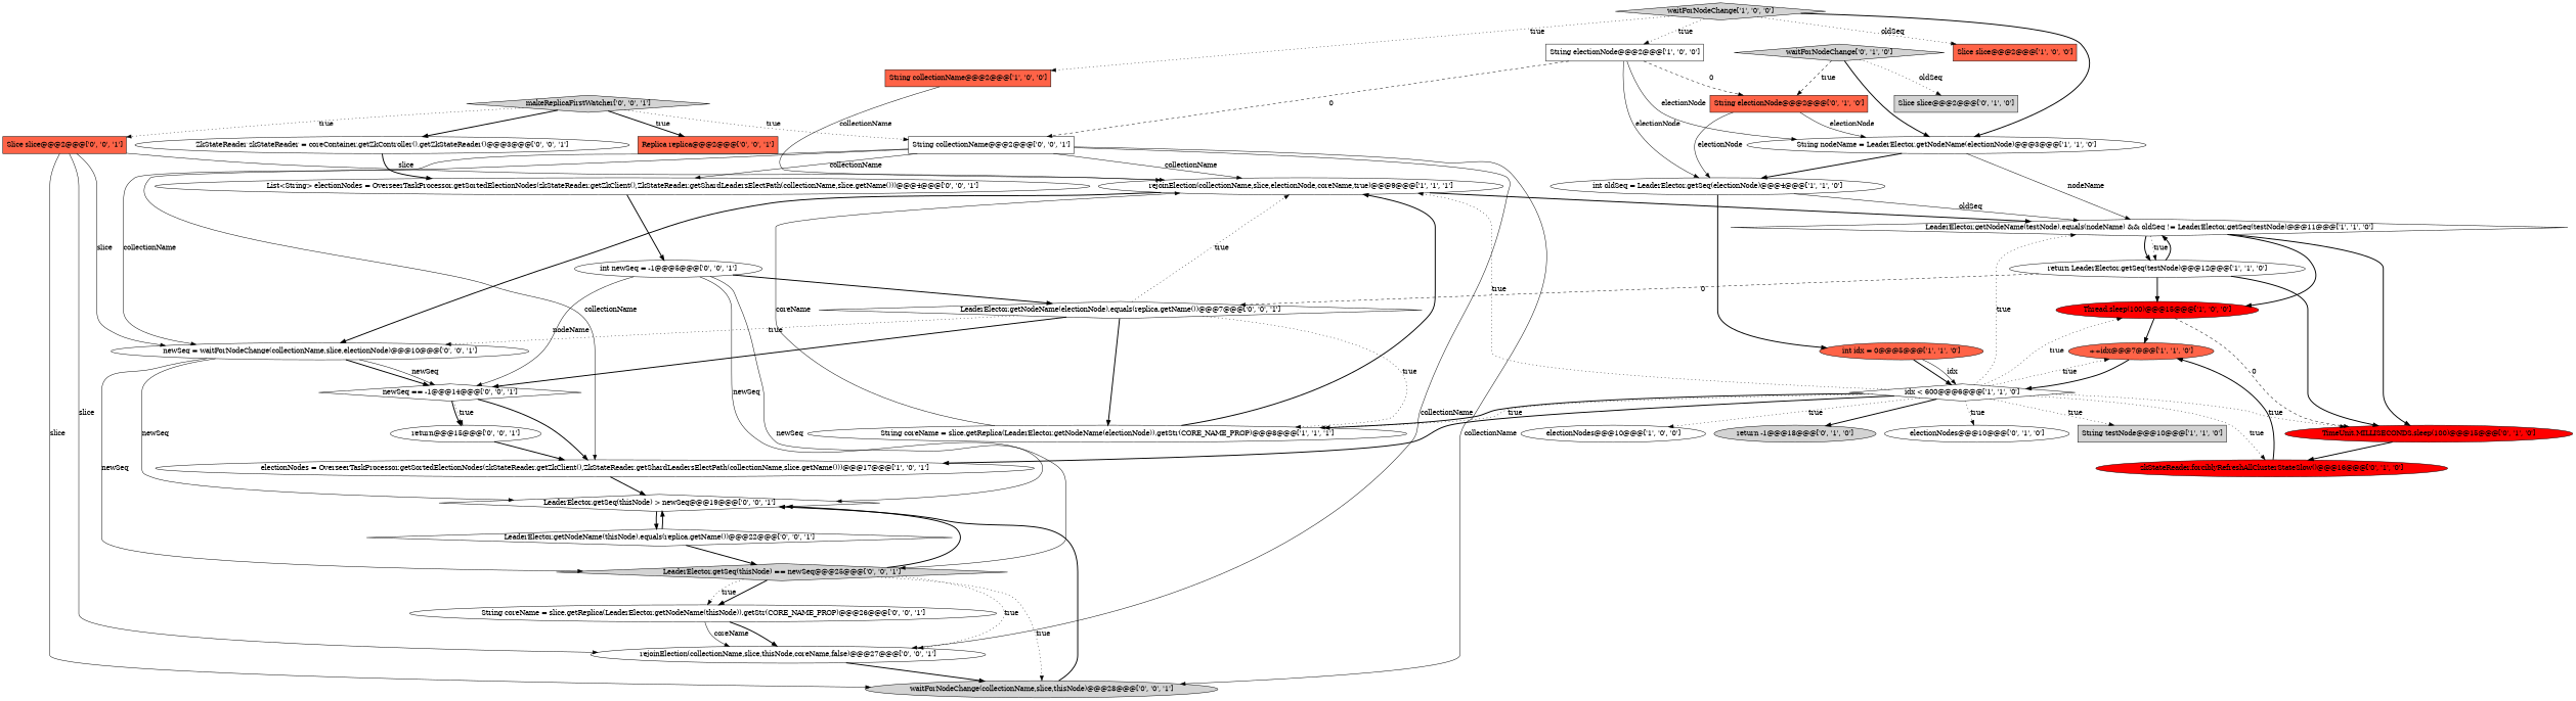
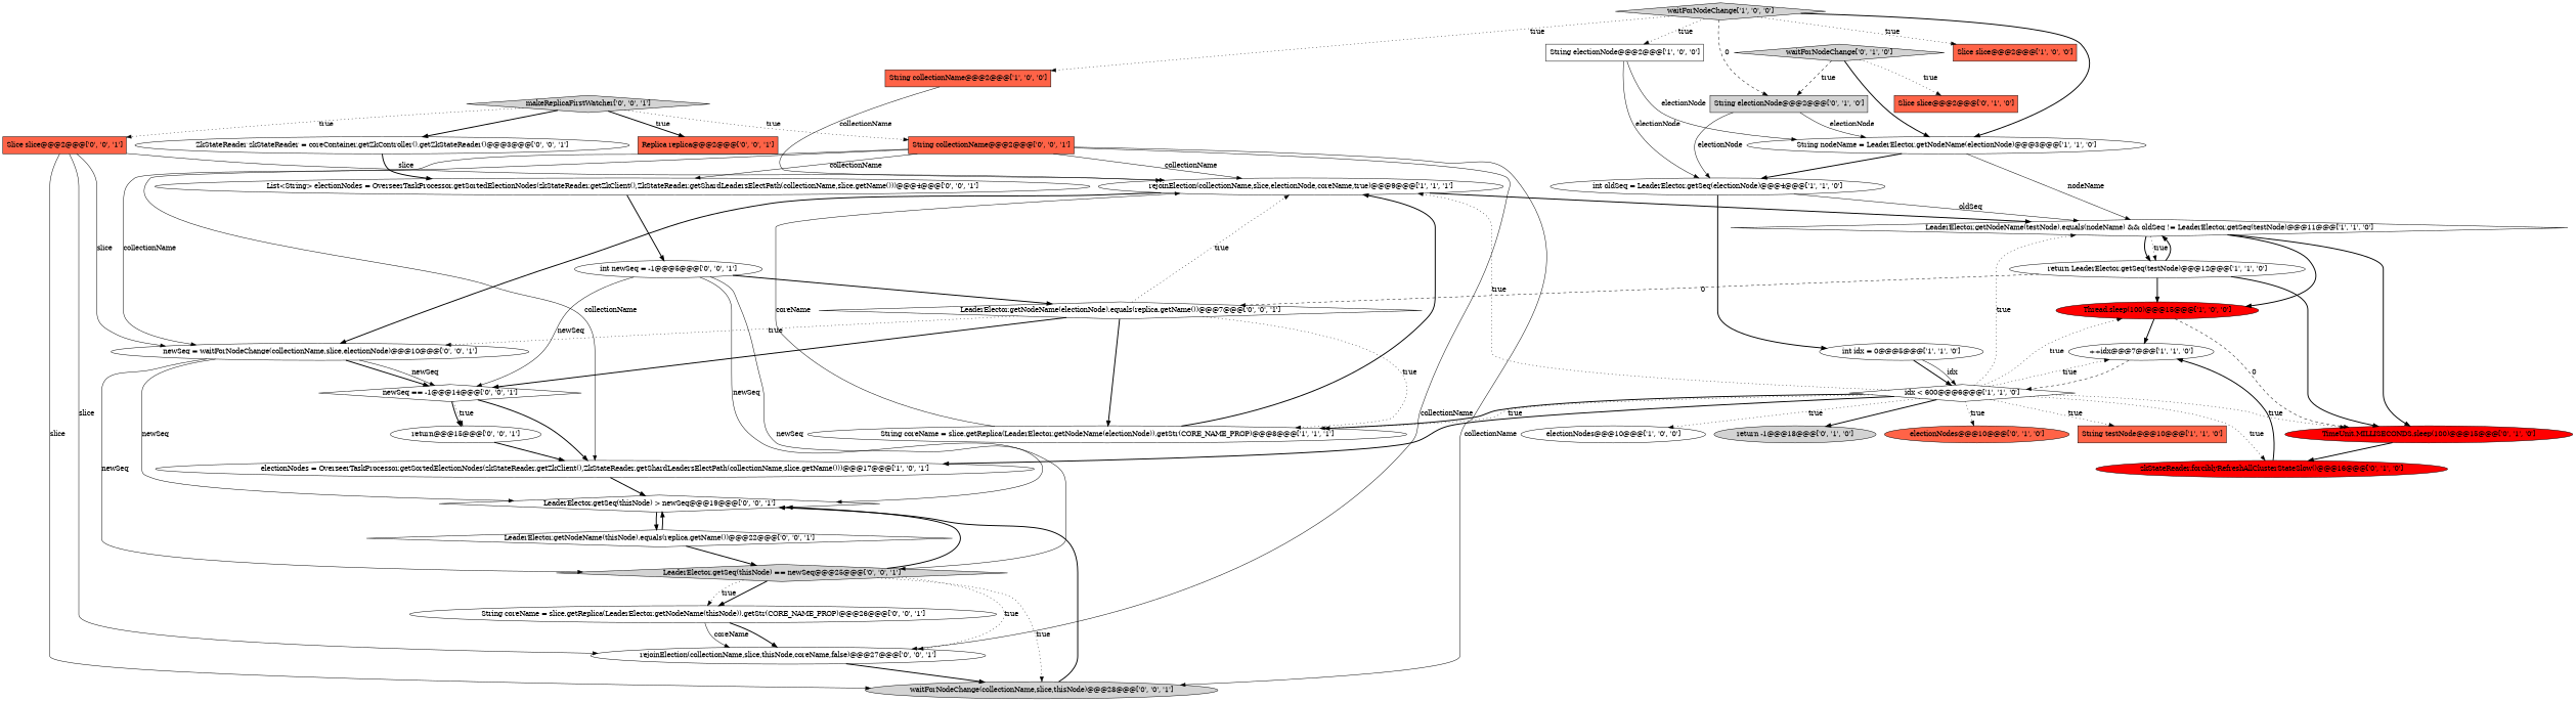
  digraph {
    node [fillcolor=white shape=ellipse style=filled]
    edge [style=bold]
    n1 [fillcolor=tomato label="String collectionName@@@2@@@['1', '0', '0']" shape=box]
    n2 [label="rejoinElection(collectionName,slice,electionNode,coreName,true)@@@9@@@['1', '1', '1']"]
    n3 [label="newSeq = waitForNodeChange(collectionName,slice,electionNode)@@@10@@@['0', '0', '1']"]
    n4 [label="LeaderElector.getNodeName(testNode).equals(nodeName) && oldSeq != LeaderElector.getSeq(testNode)@@@11@@@['1', '1', '0']" shape=diamond]
    n5 [label="List<String> electionNodes = OverseerTaskProcessor.getSortedElectionNodes(zkStateReader.getZkClient(),ZkStateReader.getShardLeadersElectPath(collectionName,slice.getName()))@@@4@@@['0', '0', '1']"]
    n6 [label="int newSeq = -1@@@5@@@['0', '0', '1']"]
    n7 [label="LeaderElector.getSeq(thisNode) > newSeq@@@19@@@['0', '0', '1']" shape=diamond]
    n8 [label="LeaderElector.getNodeName(electionNode).equals(replica.getName())@@@7@@@['0', '0', '1']" shape=diamond]
    n9 [label="newSeq == -1@@@14@@@['0', '0', '1']" shape=diamond]
    n10 [fillcolor=lightgray label="LeaderElector.getSeq(thisNode) == newSeq@@@25@@@['0', '0', '1']" shape=diamond]
    n11 [fillcolor=lightgray label="waitForNodeChange(collectionName,slice,thisNode)@@@28@@@['0', '0', '1']"]
    n12 [label="LeaderElector.getNodeName(thisNode).equals(replica.getName())@@@22@@@['0', '0', '1']" shape=diamond]
    n13 [label="electionNodes = OverseerTaskProcessor.getSortedElectionNodes(zkStateReader.getZkClient(),ZkStateReader.getShardLeadersElectPath(collectionName,slice.getName()))@@@17@@@['1', '0', '1']"]
    n14 [fillcolor=red label="zkStateReader.forciblyRefreshAllClusterStateSlow()@@@16@@@['0', '1', '0']"]
-   n15 [fillcolor=tomato label="++idx@@@7@@@['1', '1', '0']"]
+   n15 [label="++idx@@@7@@@['1', '1', '0']"]
    n16 [label="idx < 600@@@6@@@['1', '1', '0']" shape=diamond]
    n17 [label="electionNodes@@@10@@@['1', '0', '0']"]
    n18 [label="rejoinElection(collectionName,slice,thisNode,coreName,false)@@@27@@@['0', '0', '1']"]
    n19 [label="return LeaderElector.getSeq(testNode)@@@12@@@['1', '1', '0']"]
    n20 [fillcolor=red label="TimeUnit.MILLISECONDS.sleep(100)@@@15@@@['0', '1', '0']"]
    n21 [fillcolor=red label="Thread.sleep(100)@@@15@@@['1', '0', '0']"]
    n22 [label="String nodeName = LeaderElector.getNodeName(electionNode)@@@3@@@['1', '1', '0']"]
    n23 [label="int oldSeq = LeaderElector.getSeq(electionNode)@@@4@@@['1', '1', '0']"]
-   n24 [fillcolor=tomato label="int idx = 0@@@5@@@['1', '1', '0']"]
+   n24 [label="int idx = 0@@@5@@@['1', '1', '0']"]
    n25 [fillcolor=lightgray label="makeReplicaFirstWatcher['0', '0', '1']" shape=diamond]
    n26 [fillcolor=tomato label="Slice slice@@@2@@@['0', '0', '1']" shape=box]
-   n27 [label="String collectionName@@@2@@@['0', '0', '1']" shape=box]
+   n27 [fillcolor=tomato label="String collectionName@@@2@@@['0', '0', '1']" shape=box]
    n28 [label="ZkStateReader zkStateReader = coreContainer.getZkController().getZkStateReader()@@@3@@@['0', '0', '1']"]
    n29 [fillcolor=tomato label="Replica replica@@@2@@@['0', '0', '1']" shape=box]
    n30 [label="String electionNode@@@2@@@['1', '0', '0']" shape=box]
-   n31 [fillcolor=tomato label="String electionNode@@@2@@@['0', '1', '0']" shape=box]
+   n31 [fillcolor=lightgray label="String electionNode@@@2@@@['0', '1', '0']" shape=box]
    n32 [label="String coreName = slice.getReplica(LeaderElector.getNodeName(electionNode)).getStr(CORE_NAME_PROP)@@@8@@@['1', '1', '1']"]
    n33 [label="return@@@15@@@['0', '0', '1']"]
    n34 [label="String coreName = slice.getReplica(LeaderElector.getNodeName(thisNode)).getStr(CORE_NAME_PROP)@@@26@@@['0', '0', '1']"]
    n35 [fillcolor=lightgray label="return -1@@@18@@@['0', '1', '0']"]
-   n36 [fillcolor=lightgray label="Slice slice@@@2@@@['0', '1', '0']" shape=box]
-   n37 [label="electionNodes@@@10@@@['0', '1', '0']"]
-   n38 [fillcolor=lightgray label="String testNode@@@10@@@['1', '1', '0']" shape=box]
+   n36 [fillcolor=tomato label="Slice slice@@@2@@@['0', '1', '0']" shape=box]
+   n37 [fillcolor=tomato label="electionNodes@@@10@@@['0', '1', '0']"]
+   n38 [fillcolor=tomato label="String testNode@@@10@@@['1', '1', '0']" shape=box]
    n39 [fillcolor=tomato label="Slice slice@@@2@@@['1', '0', '0']" shape=box]
    n40 [fillcolor=lightgray label="waitForNodeChange['1', '0', '0']" shape=diamond]
    n41 [fillcolor=lightgray label="waitForNodeChange['0', '1', '0']" shape=diamond]
    n1 -> n2 [label=collectionName style=solid]
    n2 -> n3
    n2 -> n4
    n3 -> n7 [label=newSeq style=solid]
    n3 -> n9
    n3 -> n9 [label=newSeq style=solid]
    n3 -> n10 [label=newSeq style=solid]
    n4 -> n19
    n4 -> n19 [label=true style=dotted]
    n4 -> n20
    n4 -> n21
    n5 -> n6
    n6 -> n7 [label=newSeq style=solid]
    n6 -> n8
-   n6 -> n9 [label=nodeName style=solid]
+   n6 -> n9 [label=newSeq style=solid]
    n6 -> n10 [label=newSeq style=solid]
    n7 -> n12
    n8 -> n2 [label=true style=dotted]
    n8 -> n3 [label=true style=dotted]
    n8 -> n9
    n8 -> n32
    n8 -> n32 [label=true style=dotted]
    n9 -> n13
    n9 -> n33
    n9 -> n33 [label=true style=dotted]
    n10 -> n7
    n10 -> n11 [label=true style=dotted]
    n10 -> n18 [label=true style=dotted]
    n10 -> n34
    n10 -> n34 [label=true style=dotted]
    n11 -> n7
    n12 -> n7
    n12 -> n10
    n13 -> n7
    n14 -> n15
-   n15 -> n16
+   n15 -> n16 [style=dashed]
    n16 -> n2 [label=true style=dotted]
    n16 -> n4 [label=true style=dotted]
    n16 -> n13
    n16 -> n14 [label=true style=dotted]
    n16 -> n15 [label=true style=dotted]
    n16 -> n17 [label=true style=dotted]
    n16 -> n20 [label=true style=dotted]
    n16 -> n21 [label=true style=dotted]
    n16 -> n32
    n16 -> n32 [label=true style=dotted]
    n16 -> n35
    n16 -> n37 [label=true style=dotted]
    n16 -> n38 [label=true style=dotted]
    n18 -> n11
    n19 -> n4
    n19 -> n8 [label=0 style=dashed]
    n19 -> n20
    n19 -> n21
    n20 -> n14
    n21 -> n15
    n21 -> n20 [label=0 style=dashed]
    n22 -> n4 [label=nodeName style=solid]
    n22 -> n23
    n23 -> n4 [label=oldSeq style=solid]
    n23 -> n24
    n24 -> n16
    n24 -> n16 [label=idx style=solid]
    n25 -> n26 [label=true style=dotted]
    n25 -> n27 [label=true style=dotted]
    n25 -> n28
    n25 -> n29 [label=true]
    n26 -> n2 [label=slice style=solid]
    n26 -> n3 [label=slice style=solid]
    n26 -> n11 [label=slice style=solid]
    n26 -> n18 [label=slice style=solid]
    n27 -> n2 [label=collectionName style=solid]
    n27 -> n3 [label=collectionName style=solid]
    n27 -> n5 [label=collectionName style=solid]
    n27 -> n11 [label=collectionName style=solid]
    n27 -> n13 [label=collectionName style=solid]
    n27 -> n18 [label=collectionName style=solid]
    n28 -> n5
    n30 -> n22 [label=electionNode style=solid]
    n30 -> n23 [label=electionNode style=solid]
-   n30 -> n27 [label=0 style=dashed]
-   n30 -> n31 [label=0 style=dashed]
+   n40 -> n31 [label=0 style=dashed]
    n31 -> n22 [label=electionNode style=solid]
    n31 -> n23 [label=electionNode style=solid]
    n32 -> n2
    n32 -> n2 [label=coreName style=solid]
    n33 -> n13
    n34 -> n18
    n34 -> n18 [label=coreName style=solid]
    n40 -> n1 [label=true style=dotted]
    n40 -> n22
    n40 -> n30 [label=true style=dotted]
-   n40 -> n39 [label=oldSeq style=dotted]
+   n40 -> n39 [label=true style=dotted]
    n41 -> n22
    n41 -> n31 [label=true style=dashed]
-   n41 -> n36 [label=oldSeq style=dotted]
+   n41 -> n36 [label=true style=dotted]
  }
